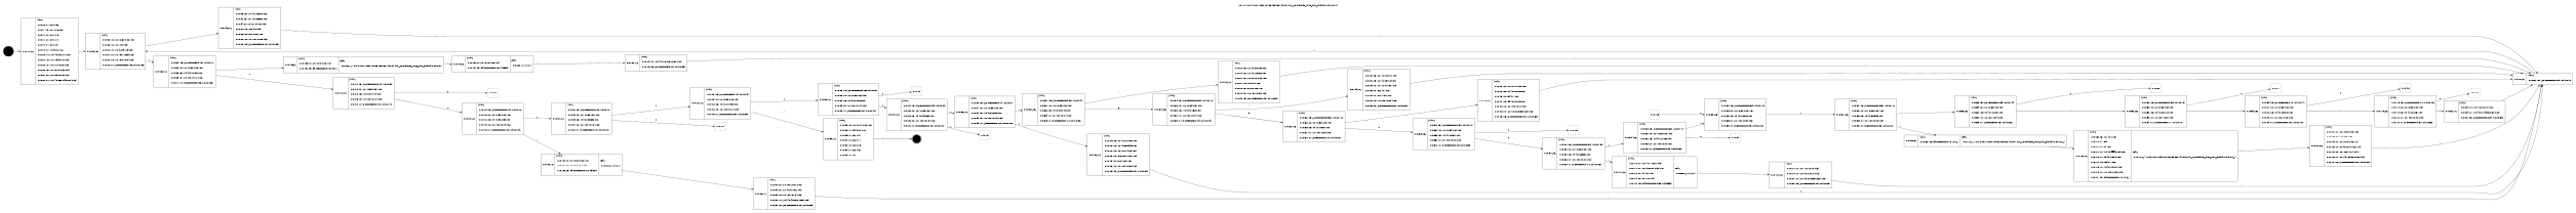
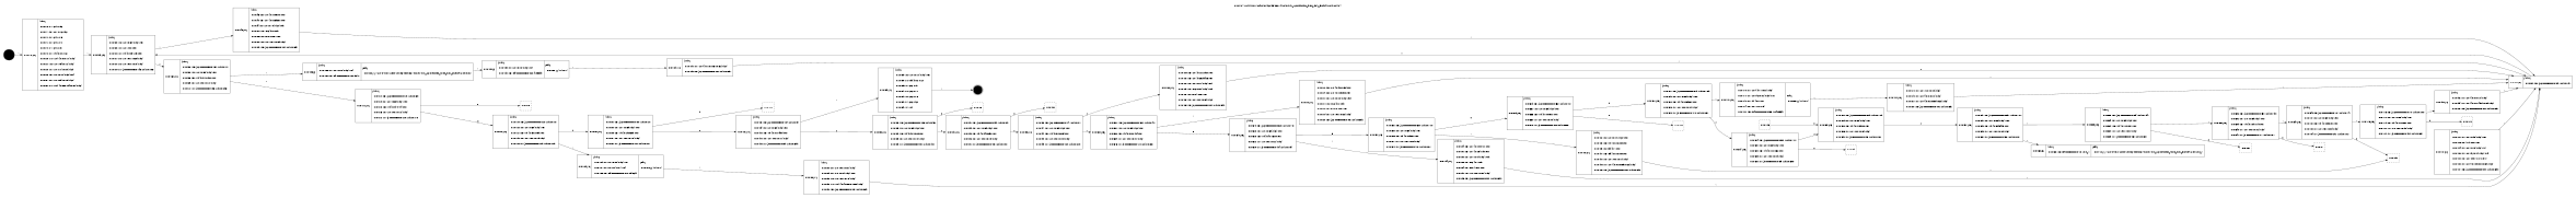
  digraph {
    fontname="Patrick Hand"
    label="0x401410 (/mnt/c/Users/mathe/Desktop/tcc/POCII/binaries/extr_mpvaudiooutao_lavc.c_drain_Final-ollvm.out::main(0))"
    labelloc=t
    rankdir=LR
    node [fontname="Patrick Hand" shape=record]
    edge [fontname="Patrick Hand"]
    Entry [fillcolor=black height=0.3 shape=circle style=filled width=0.3]
    n2 [label="{\n     0x401410 [43]\l\n     | [instrs]\l\n     &nbsp;&nbsp;0x401410 \<+1\>: push %rbp\l\n     &nbsp;&nbsp;0x401411 \<+3\>: mov %rsp,%rbp\l\n     &nbsp;&nbsp;0x401414 \<+2\>: push %r15\l\n     &nbsp;&nbsp;0x401416 \<+2\>: push %r14\l\n     &nbsp;&nbsp;0x401418 \<+1\>: push %rbx\l\n     &nbsp;&nbsp;0x401419 \<+7\>: sub $0xa8,%rsp\l\n     &nbsp;&nbsp;0x401420 \<+7\>: movl $0x0,-0x24(%rbp)\l\n     &nbsp;&nbsp;0x401427 \<+3\>: mov %edi,-0x28(%rbp)\l\n     &nbsp;&nbsp;0x40142a \<+4\>: mov %rsi,-0x30(%rbp)\l\n     &nbsp;&nbsp;0x40142e \<+3\>: mov -0x28(%rbp),%edi\l\n     &nbsp;&nbsp;0x401431 \<+3\>: mov %edi,-0x20(%rbp)\l\n     &nbsp;&nbsp;0x401434 \<+7\>: movl $0xc2ea12bf,-0x58(%rbp)\l\n  }"]
    n3 [label="{\n     0x40143b [23]\l\n     | [instrs]\l\n     &nbsp;&nbsp;0x40143b \<+3\>: mov -0x58(%rbp),%eax\l\n     &nbsp;&nbsp;0x40143e \<+2\>: mov %eax,%ecx\l\n     &nbsp;&nbsp;0x401440 \<+6\>: sub $0x80d166ab,%ecx\l\n     &nbsp;&nbsp;0x401446 \<+3\>: mov %eax,-0x5c(%rbp)\l\n     &nbsp;&nbsp;0x401449 \<+3\>: mov %ecx,-0x60(%rbp)\l\n     &nbsp;&nbsp;0x40144c \<+6\>: je 00000000004016f5 \<main+0x2e5\>\l\n  }"]
    n4 [label="{\n     0x4016f5 [27]\l\n     | [instrs]\l\n     &nbsp;&nbsp;0x4016f5 \<+5\>: mov $0x740e06c7,%eax\l\n     &nbsp;&nbsp;0x4016fa \<+5\>: mov $0x3756b534,%ecx\l\n     &nbsp;&nbsp;0x4016ff \<+3\>: mov -0x1c(%rbp),%edx\l\n     &nbsp;&nbsp;0x401702 \<+3\>: cmp $0x0,%edx\l\n     &nbsp;&nbsp;0x401705 \<+3\>: cmove %ecx,%eax\l\n     &nbsp;&nbsp;0x401708 \<+3\>: mov %eax,-0x58(%rbp)\l\n     &nbsp;&nbsp;0x40170b \<+5\>: jmp 00000000004019e8 \<main+0x5d8\>\l\n  }"]
    n5 [label="{\n     0x401452 [22]\l\n     | [instrs]\l\n     &nbsp;&nbsp;0x401452 \<+5\>: jmp 0000000000401457 \<main+0x47\>\l\n     &nbsp;&nbsp;0x401457 \<+3\>: mov -0x5c(%rbp),%eax\l\n     &nbsp;&nbsp;0x40145a \<+5\>: sub $0x87862b39,%eax\l\n     &nbsp;&nbsp;0x40145f \<+3\>: mov %eax,-0x64(%rbp)\l\n     &nbsp;&nbsp;0x401462 \<+6\>: je 00000000004017c5 \<main+0x3b5\>\l\n  }"]
    n6 [label="{\n     0x4019e8 [5]\l\n     | [instrs]\l\n     &nbsp;&nbsp;0x4019e8 \<+5\>: jmp 000000000040143b \<main+0x2b\>\l\n  }"]
    n7 [label="{\n     0x4017c5 [9]\l\n     | [instrs]\l\n     &nbsp;&nbsp;0x4017c5 \<+4\>: mov -0x40(%rbp),%rdi\l\n     &nbsp;&nbsp;0x4017c9 \<+5\>: call 0000000000401400 \<drain\>\l\n     | [calls]\l\n     &nbsp;&nbsp;0x401400 \{1\} (/mnt/c/Users/mathe/Desktop/tcc/POCII/binaries/extr_mpvaudiooutao_lavc.c_drain_Final-ollvm.out::drain)\l\n  }"]
    n8 [label="{\n     0x401468 [22]\l\n     | [instrs]\l\n     &nbsp;&nbsp;0x401468 \<+5\>: jmp 000000000040146d \<main+0x5d\>\l\n     &nbsp;&nbsp;0x40146d \<+3\>: mov -0x5c(%rbp),%eax\l\n     &nbsp;&nbsp;0x401470 \<+5\>: sub $0x8b1e181f,%eax\l\n     &nbsp;&nbsp;0x401475 \<+3\>: mov %eax,-0x68(%rbp)\l\n     &nbsp;&nbsp;0x401478 \<+6\>: je 000000000040182c \<main+0x41c\>\l\n  }"]
    n9 [label="{\n     0x4017ce [9]\l\n     | [instrs]\l\n     &nbsp;&nbsp;0x4017ce \<+4\>: mov -0x40(%rbp),%rdi\l\n     &nbsp;&nbsp;0x4017d2 \<+5\>: call 0000000000401030 \<free@plt\>\l\n     | [calls]\l\n     &nbsp;&nbsp;0x401030 \{1\} (unknown)\l\n  }"]
    n10 [label="{\n     0x40182c\l\n  }" style=dashed]
    n11 [label="{\n     0x40147e [22]\l\n     | [instrs]\l\n     &nbsp;&nbsp;0x40147e \<+5\>: jmp 0000000000401483 \<main+0x73\>\l\n     &nbsp;&nbsp;0x401483 \<+3\>: mov -0x5c(%rbp),%eax\l\n     &nbsp;&nbsp;0x401486 \<+5\>: sub $0x8b326c0d,%eax\l\n     &nbsp;&nbsp;0x40148b \<+3\>: mov %eax,-0x6c(%rbp)\l\n     &nbsp;&nbsp;0x40148e \<+6\>: je 000000000040169d \<main+0x28d\>\l\n  }"]
    Exit [fillcolor=black height=0.3 peripheries=2 shape=circle style=filled width=0.3]
    n13 [label="{\n     0x4017d7 [12]\l\n     | [instrs]\l\n     &nbsp;&nbsp;0x4017d7 \<+7\>: movl $0x76376a51,-0x58(%rbp)\l\n     &nbsp;&nbsp;0x4017de \<+5\>: jmp 00000000004019e8 \<main+0x5d8\>\l\n  }"]
    n14 [label="{\n     0x40169d [13]\l\n     | [instrs]\l\n     &nbsp;&nbsp;0x40169d \<+4\>: mov -0x30(%rbp),%rax\l\n     &nbsp;&nbsp;0x4016a1 \<+4\>: mov 0x8(%rax),%rdi\l\n     &nbsp;&nbsp;0x4016a5 \<+5\>: call 0000000000401060 \<atoi@plt\>\l\n     | [calls]\l\n     &nbsp;&nbsp;0x401060 \{1\} (unknown)\l\n  }"]
    n15 [label="{\n     0x401494 [22]\l\n     | [instrs]\l\n     &nbsp;&nbsp;0x401494 \<+5\>: jmp 0000000000401499 \<main+0x89\>\l\n     &nbsp;&nbsp;0x401499 \<+3\>: mov -0x5c(%rbp),%eax\l\n     &nbsp;&nbsp;0x40149c \<+5\>: sub $0x8da605ab,%eax\l\n     &nbsp;&nbsp;0x4014a1 \<+3\>: mov %eax,-0x70(%rbp)\l\n     &nbsp;&nbsp;0x4014a4 \<+6\>: je 0000000000401879 \<main+0x469\>\l\n  }"]
    n16 [label="{\n     0x40162e\l\n  }" style=dashed]
    n17 [label="{\n     0x4016aa [21]\l\n     | [instrs]\l\n     &nbsp;&nbsp;0x4016aa \<+3\>: mov %eax,-0x34(%rbp)\l\n     &nbsp;&nbsp;0x4016ad \<+3\>: mov -0x34(%rbp),%eax\l\n     &nbsp;&nbsp;0x4016b0 \<+3\>: mov %eax,-0x1c(%rbp)\l\n     &nbsp;&nbsp;0x4016b3 \<+7\>: movl $0xfa12532e,-0x58(%rbp)\l\n     &nbsp;&nbsp;0x4016ba \<+5\>: jmp 00000000004019e8 \<main+0x5d8\>\l\n  }"]
    n18 [label="{\n     0x401879\l\n  }" style=dashed]
    n19 [label="{\n     0x4014aa [22]\l\n     | [instrs]\l\n     &nbsp;&nbsp;0x4014aa \<+5\>: jmp 00000000004014af \<main+0x9f\>\l\n     &nbsp;&nbsp;0x4014af \<+3\>: mov -0x5c(%rbp),%eax\l\n     &nbsp;&nbsp;0x4014b2 \<+5\>: sub $0xa771f0bd,%eax\l\n     &nbsp;&nbsp;0x4014b7 \<+3\>: mov %eax,-0x74(%rbp)\l\n     &nbsp;&nbsp;0x4014ba \<+6\>: je 00000000004019cb \<main+0x5bb\>\l\n  }"]
    n20 [label="{\n     0x4019b8 [19]\l\n     | [instrs]\l\n     &nbsp;&nbsp;0x4019b8 \<+7\>: movl $0x0,-0x24(%rbp)\l\n     &nbsp;&nbsp;0x4019bf \<+7\>: movl $0xa771f0bd,-0x58(%rbp)\l\n     &nbsp;&nbsp;0x4019c6 \<+5\>: jmp 00000000004019e8 \<main+0x5d8\>\l\n  }"]
    n21 [label="{\n     0x4019cb [17]\l\n     | [instrs]\l\n     &nbsp;&nbsp;0x4019cb \<+3\>: mov -0x24(%rbp),%eax\l\n     &nbsp;&nbsp;0x4019ce \<+7\>: add $0xa8,%rsp\l\n     &nbsp;&nbsp;0x4019d5 \<+1\>: pop %rbx\l\n     &nbsp;&nbsp;0x4019d6 \<+2\>: pop %r14\l\n     &nbsp;&nbsp;0x4019d8 \<+2\>: pop %r15\l\n     &nbsp;&nbsp;0x4019da \<+1\>: pop %rbp\l\n     &nbsp;&nbsp;0x4019db \<+1\>: ret\l\n  }"]
    n22 [label="{\n     0x4014c0 [22]\l\n     | [instrs]\l\n     &nbsp;&nbsp;0x4014c0 \<+5\>: jmp 00000000004014c5 \<main+0xb5\>\l\n     &nbsp;&nbsp;0x4014c5 \<+3\>: mov -0x5c(%rbp),%eax\l\n     &nbsp;&nbsp;0x4014c8 \<+5\>: sub $0xb912c6ec,%eax\l\n     &nbsp;&nbsp;0x4014cd \<+3\>: mov %eax,-0x78(%rbp)\l\n     &nbsp;&nbsp;0x4014d0 \<+6\>: je 00000000004018c4 \<main+0x4b4\>\l\n  }"]
    n23 [label="{\n     0x401615 [25]\l\n     | [instrs]\l\n     &nbsp;&nbsp;0x401615 \<+5\>: jmp 000000000040161a \<main+0x20a\>\l\n     &nbsp;&nbsp;0x40161a \<+3\>: mov -0x5c(%rbp),%eax\l\n     &nbsp;&nbsp;0x40161d \<+5\>: sub $0x76376a51,%eax\l\n     &nbsp;&nbsp;0x401622 \<+6\>: mov %eax,-0xb0(%rbp)\l\n     &nbsp;&nbsp;0x401628 \<+6\>: je 00000000004019b8 \<main+0x5a8\>\l\n  }"]
    n24 [label="{\n     0x4018c4\l\n  }" style=dashed]
    n25 [label="{\n     0x4014d6 [22]\l\n     | [instrs]\l\n     &nbsp;&nbsp;0x4014d6 \<+5\>: jmp 00000000004014db \<main+0xcb\>\l\n     &nbsp;&nbsp;0x4014db \<+3\>: mov -0x5c(%rbp),%eax\l\n     &nbsp;&nbsp;0x4014de \<+5\>: sub $0xbf860d59,%eax\l\n     &nbsp;&nbsp;0x4014e3 \<+3\>: mov %eax,-0x7c(%rbp)\l\n     &nbsp;&nbsp;0x4014e6 \<+6\>: je 000000000040189a \<main+0x48a\>\l\n  }"]
    n26 [label="{\n     0x4018b8\l\n  }" style=dashed]
    n27 [label="{\n     0x40189a\l\n  }" style=dashed]
    n28 [label="{\n     0x4014ec [22]\l\n     | [instrs]\l\n     &nbsp;&nbsp;0x4014ec \<+5\>: jmp 00000000004014f1 \<main+0xe1\>\l\n     &nbsp;&nbsp;0x4014f1 \<+3\>: mov -0x5c(%rbp),%eax\l\n     &nbsp;&nbsp;0x4014f4 \<+5\>: sub $0xc240a9cd,%eax\l\n     &nbsp;&nbsp;0x4014f9 \<+3\>: mov %eax,-0x80(%rbp)\l\n     &nbsp;&nbsp;0x4014fc \<+6\>: je 000000000040173e \<main+0x32e\>\l\n  }"]
    n29 [label="{\n     0x4015fc [25]\l\n     | [instrs]\l\n     &nbsp;&nbsp;0x4015fc \<+5\>: jmp 0000000000401601 \<main+0x1f1\>\l\n     &nbsp;&nbsp;0x401601 \<+3\>: mov -0x5c(%rbp),%eax\l\n     &nbsp;&nbsp;0x401604 \<+5\>: sub $0x740e06c7,%eax\l\n     &nbsp;&nbsp;0x401609 \<+6\>: mov %eax,-0xac(%rbp)\l\n     &nbsp;&nbsp;0x40160f \<+6\>: je 00000000004018b8 \<main+0x4a8\>\l\n  }"]
    n30 [label="{\n     0x40173e [27]\l\n     | [instrs]\l\n     &nbsp;&nbsp;0x40173e \<+5\>: mov $0x87862b39,%eax\l\n     &nbsp;&nbsp;0x401743 \<+5\>: mov $0x5c8bdf25,%ecx\l\n     &nbsp;&nbsp;0x401748 \<+3\>: mov -0x44(%rbp),%edx\l\n     &nbsp;&nbsp;0x40174b \<+3\>: cmp -0x38(%rbp),%edx\l\n     &nbsp;&nbsp;0x40174e \<+3\>: cmovl %ecx,%eax\l\n     &nbsp;&nbsp;0x401751 \<+3\>: mov %eax,-0x58(%rbp)\l\n     &nbsp;&nbsp;0x401754 \<+5\>: jmp 00000000004019e8 \<main+0x5d8\>\l\n  }"]
    n31 [label="{\n     0x401502 [25]\l\n     | [instrs]\l\n     &nbsp;&nbsp;0x401502 \<+5\>: jmp 0000000000401507 \<main+0xf7\>\l\n     &nbsp;&nbsp;0x401507 \<+3\>: mov -0x5c(%rbp),%eax\l\n     &nbsp;&nbsp;0x40150a \<+5\>: sub $0xc2ea12bf,%eax\l\n     &nbsp;&nbsp;0x40150f \<+6\>: mov %eax,-0x84(%rbp)\l\n     &nbsp;&nbsp;0x401515 \<+6\>: je 000000000040166a \<main+0x25a\>\l\n  }"]
    n32 [label="{\n     0x401811\l\n  }" style=dashed]
    n33 [label="{\n     0x40166a [27]\l\n     | [instrs]\l\n     &nbsp;&nbsp;0x40166a \<+5\>: mov $0x8b326c0d,%eax\l\n     &nbsp;&nbsp;0x40166f \<+5\>: mov $0x474ed990,%ecx\l\n     &nbsp;&nbsp;0x401674 \<+3\>: mov -0x20(%rbp),%edx\l\n     &nbsp;&nbsp;0x401677 \<+3\>: cmp $0x2,%edx\l\n     &nbsp;&nbsp;0x40167a \<+3\>: cmovne %ecx,%eax\l\n     &nbsp;&nbsp;0x40167d \<+3\>: mov %eax,-0x58(%rbp)\l\n     &nbsp;&nbsp;0x401680 \<+5\>: jmp 00000000004019e8 \<main+0x5d8\>\l\n  }"]
    n34 [label="{\n     0x40151b [25]\l\n     | [instrs]\l\n     &nbsp;&nbsp;0x40151b \<+5\>: jmp 0000000000401520 \<main+0x110\>\l\n     &nbsp;&nbsp;0x401520 \<+3\>: mov -0x5c(%rbp),%eax\l\n     &nbsp;&nbsp;0x401523 \<+5\>: sub $0xfa12532e,%eax\l\n     &nbsp;&nbsp;0x401528 \<+6\>: mov %eax,-0x88(%rbp)\l\n     &nbsp;&nbsp;0x40152e \<+6\>: je 00000000004016bf \<main+0x2af\>\l\n  }"]
    n35 [label="{\n     0x4015e3 [25]\l\n     | [instrs]\l\n     &nbsp;&nbsp;0x4015e3 \<+5\>: jmp 00000000004015e8 \<main+0x1d8\>\l\n     &nbsp;&nbsp;0x4015e8 \<+3\>: mov -0x5c(%rbp),%eax\l\n     &nbsp;&nbsp;0x4015eb \<+5\>: sub $0x73b6766b,%eax\l\n     &nbsp;&nbsp;0x4015f0 \<+6\>: mov %eax,-0xa8(%rbp)\l\n     &nbsp;&nbsp;0x4015f6 \<+6\>: je 0000000000401811 \<main+0x401\>\l\n  }"]
    n36 [label="{\n     0x4016bf [27]\l\n     | [instrs]\l\n     &nbsp;&nbsp;0x4016bf \<+5\>: mov $0x791c4127,%eax\l\n     &nbsp;&nbsp;0x4016c4 \<+5\>: mov $0x80d166ab,%ecx\l\n     &nbsp;&nbsp;0x4016c9 \<+3\>: mov -0x1c(%rbp),%edx\l\n     &nbsp;&nbsp;0x4016cc \<+3\>: cmp $0x1,%edx\l\n     &nbsp;&nbsp;0x4016cf \<+3\>: cmovl %ecx,%eax\l\n     &nbsp;&nbsp;0x4016d2 \<+3\>: mov %eax,-0x58(%rbp)\l\n     &nbsp;&nbsp;0x4016d5 \<+5\>: jmp 00000000004019e8 \<main+0x5d8\>\l\n  }"]
    n37 [label="{\n     0x401534 [25]\l\n     | [instrs]\l\n     &nbsp;&nbsp;0x401534 \<+5\>: jmp 0000000000401539 \<main+0x129\>\l\n     &nbsp;&nbsp;0x401539 \<+3\>: mov -0x5c(%rbp),%eax\l\n     &nbsp;&nbsp;0x40153c \<+5\>: sub $0x79d79a4,%eax\l\n     &nbsp;&nbsp;0x401541 \<+6\>: mov %eax,-0x8c(%rbp)\l\n     &nbsp;&nbsp;0x401547 \<+6\>: je 00000000004017a6 \<main+0x396\>\l\n  }"]
    n38 [label="{\n     0x401954\l\n  }" style=dashed]
    n39 [label="{\n     0x4017a6 [31]\l\n     | [instrs]\l\n     &nbsp;&nbsp;0x4017a6 \<+3\>: mov -0x44(%rbp),%eax\l\n     &nbsp;&nbsp;0x4017a9 \<+5\>: sub $0x467369ae,%eax\l\n     &nbsp;&nbsp;0x4017ae \<+3\>: add $0x1,%eax\l\n     &nbsp;&nbsp;0x4017b1 \<+5\>: add $0x467369ae,%eax\l\n     &nbsp;&nbsp;0x4017b6 \<+3\>: mov %eax,-0x44(%rbp)\l\n     &nbsp;&nbsp;0x4017b9 \<+7\>: movl $0xc240a9cd,-0x58(%rbp)\l\n     &nbsp;&nbsp;0x4017c0 \<+5\>: jmp 00000000004019e8 \<main+0x5d8\>\l\n  }"]
    n40 [label="{\n     0x40154d [25]\l\n     | [instrs]\l\n     &nbsp;&nbsp;0x40154d \<+5\>: jmp 0000000000401552 \<main+0x142\>\l\n     &nbsp;&nbsp;0x401552 \<+3\>: mov -0x5c(%rbp),%eax\l\n     &nbsp;&nbsp;0x401555 \<+5\>: sub $0x1999e047,%eax\l\n     &nbsp;&nbsp;0x40155a \<+6\>: mov %eax,-0x90(%rbp)\l\n     &nbsp;&nbsp;0x401560 \<+6\>: je 00000000004019ac \<main+0x59c\>\l\n  }"]
    n41 [label="{\n     0x4019ac\l\n  }" style=dashed]
    n42 [label="{\n     0x401566 [25]\l\n     | [instrs]\l\n     &nbsp;&nbsp;0x401566 \<+5\>: jmp 000000000040156b \<main+0x15b\>\l\n     &nbsp;&nbsp;0x40156b \<+3\>: mov -0x5c(%rbp),%eax\l\n     &nbsp;&nbsp;0x40156e \<+5\>: sub $0x3756b534,%eax\l\n     &nbsp;&nbsp;0x401573 \<+6\>: mov %eax,-0x94(%rbp)\l\n     &nbsp;&nbsp;0x401579 \<+6\>: je 0000000000401710 \<main+0x300\>\l\n  }"]
    n43 [label="{\n     0x401710 [23]\l\n     | [instrs]\l\n     &nbsp;&nbsp;0x401710 \<+7\>: movl $0x1,-0x38(%rbp)\l\n     &nbsp;&nbsp;0x401717 \<+4\>: movslq -0x38(%rbp),%rax\l\n     &nbsp;&nbsp;0x40171b \<+4\>: shl $0x2,%rax\l\n     &nbsp;&nbsp;0x40171f \<+3\>: mov %rax,%rdi\l\n     &nbsp;&nbsp;0x401722 \<+5\>: call 0000000000401050 \<malloc@plt\>\l\n     | [calls]\l\n     &nbsp;&nbsp;0x401050 \{1\} (unknown)\l\n  }"]
    n44 [label="{\n     0x40157f [25]\l\n     | [instrs]\l\n     &nbsp;&nbsp;0x40157f \<+5\>: jmp 0000000000401584 \<main+0x174\>\l\n     &nbsp;&nbsp;0x401584 \<+3\>: mov -0x5c(%rbp),%eax\l\n     &nbsp;&nbsp;0x401587 \<+5\>: sub $0x42447a56,%eax\l\n     &nbsp;&nbsp;0x40158c \<+6\>: mov %eax,-0x98(%rbp)\l\n     &nbsp;&nbsp;0x401592 \<+6\>: je 00000000004019dc \<main+0x5cc\>\l\n  }"]
    n45 [label="{\n     0x401786 [32]\l\n     | [instrs]\l\n     &nbsp;&nbsp;0x401786 \<+6\>: mov -0xbc(%rbp),%ecx\l\n     &nbsp;&nbsp;0x40178c \<+3\>: imul %eax,%ecx\l\n     &nbsp;&nbsp;0x40178f \<+4\>: mov -0x40(%rbp),%rsi\l\n     &nbsp;&nbsp;0x401793 \<+4\>: movslq -0x44(%rbp),%rdi\l\n     &nbsp;&nbsp;0x401797 \<+3\>: mov %ecx,(%rsi,%rdi,4)\l\n     &nbsp;&nbsp;0x40179a \<+7\>: movl $0x79d79a4,-0x58(%rbp)\l\n     &nbsp;&nbsp;0x4017a1 \<+5\>: jmp 00000000004019e8 \<main+0x5d8\>\l\n  }"]
    n46 [label="{\n     0x401727 [23]\l\n     | [instrs]\l\n     &nbsp;&nbsp;0x401727 \<+4\>: mov %rax,-0x40(%rbp)\l\n     &nbsp;&nbsp;0x40172b \<+7\>: movl $0x0,-0x44(%rbp)\l\n     &nbsp;&nbsp;0x401732 \<+7\>: movl $0xc240a9cd,-0x58(%rbp)\l\n     &nbsp;&nbsp;0x401739 \<+5\>: jmp 00000000004019e8 \<main+0x5d8\>\l\n  }"]
    n47 [label="{\n     0x4019dc\l\n  }" style=dashed]
    n48 [label="{\n     0x401598 [25]\l\n     | [instrs]\l\n     &nbsp;&nbsp;0x401598 \<+5\>: jmp 000000000040159d \<main+0x18d\>\l\n     &nbsp;&nbsp;0x40159d \<+3\>: mov -0x5c(%rbp),%eax\l\n     &nbsp;&nbsp;0x4015a0 \<+5\>: sub $0x474ed990,%eax\l\n     &nbsp;&nbsp;0x4015a5 \<+6\>: mov %eax,-0x9c(%rbp)\l\n     &nbsp;&nbsp;0x4015ab \<+6\>: je 0000000000401685 \<main+0x275\>\l\n  }"]
-   n49 [label="{\n     0x40175e [40]\l\n     | [instrs]\l\n     &nbsp;&nbsp;0x40175e \<+5\>: mov $0x2,%ecx\l\n     &nbsp;&nbsp;0x401763 \<+1\>: cltd\l\n     &nbsp;&nbsp;0x401764 \<+2\>: idiv %ecx\l\n     &nbsp;&nbsp;0x401766 \<+6\>: imul $0xfffffffe,%edx,%ecx\l\n     &nbsp;&nbsp;0x40176c \<+6\>: add $0x47d6a1d1,%ecx\l\n     &nbsp;&nbsp;0x401772 \<+3\>: add $0x1,%ecx\l\n     &nbsp;&nbsp;0x401775 \<+6\>: sub $0x47d6a1d1,%ecx\l\n     &nbsp;&nbsp;0x40177b \<+6\>: mov %ecx,-0xbc(%rbp)\l\n     &nbsp;&nbsp;0x401781 \<+5\>: call 0000000000401160 \<next_i\>\l\n     | [calls]\l\n     &nbsp;&nbsp;0x401160 \{1\} (/mnt/c/Users/mathe/Desktop/tcc/POCII/binaries/extr_mpvaudiooutao_lavc.c_drain_Final-ollvm.out::next_i)\l\n  }"]
    n50 [label="{\n     0x4015b1 [25]\l\n     | [instrs]\l\n     &nbsp;&nbsp;0x4015b1 \<+5\>: jmp 00000000004015b6 \<main+0x1a6\>\l\n     &nbsp;&nbsp;0x4015b6 \<+3\>: mov -0x5c(%rbp),%eax\l\n     &nbsp;&nbsp;0x4015b9 \<+5\>: sub $0x5c8bdf25,%eax\l\n     &nbsp;&nbsp;0x4015be \<+6\>: mov %eax,-0xa0(%rbp)\l\n     &nbsp;&nbsp;0x4015c4 \<+6\>: je 0000000000401759 \<main+0x349\>\l\n  }"]
    n51 [label="{\n     0x4015ca [25]\l\n     | [instrs]\l\n     &nbsp;&nbsp;0x4015ca \<+5\>: jmp 00000000004015cf \<main+0x1bf\>\l\n     &nbsp;&nbsp;0x4015cf \<+3\>: mov -0x5c(%rbp),%eax\l\n     &nbsp;&nbsp;0x4015d2 \<+5\>: sub $0x72682ca1,%eax\l\n     &nbsp;&nbsp;0x4015d7 \<+6\>: mov %eax,-0xa4(%rbp)\l\n     &nbsp;&nbsp;0x4015dd \<+6\>: je 0000000000401954 \<main+0x544\>\l\n  }"]
    n52 [label="{\n     0x401685\l\n  }" style=dashed]
    n53 [label="{\n     0x401759 [5]\l\n     | [instrs]\l\n     &nbsp;&nbsp;0x401759 \<+5\>: call 0000000000401160 \<next_i\>\l\n     | [calls]\l\n     &nbsp;&nbsp;0x401160 \{1\} (/mnt/c/Users/mathe/Desktop/tcc/POCII/binaries/extr_mpvaudiooutao_lavc.c_drain_Final-ollvm.out::next_i)\l\n  }"]
    Entry -> n2 [label=" 1"]
    n2 -> n3 [label=" 1"]
    n3 -> n4 [label=" 1"]
    n3 -> n5 [label=" 11"]
    n4 -> n6 [label=" 1"]
    n5 -> n7 [label=" 1"]
    n5 -> n8 [label=" 10"]
    n6 -> n3 [label=" 11"]
    n7 -> n9 [label=" 1"]
    n8 -> n10 [label=" 0"]
    n8 -> n11 [label=" 10"]
    n9 -> n13 [label=" 1"]
    n11 -> n14 [label=" 1"]
    n11 -> n15 [label=" 9"]
    n13 -> n6 [label=" 1"]
    n14 -> n17 [label=" 1"]
    n15 -> n18 [label=" 0"]
    n15 -> n19 [label=" 9"]
    n17 -> n6 [label=" 1"]
    n19 -> n21 [label=" 1"]
    n19 -> n22 [label=" 8"]
    n20 -> n6 [label=" 1"]
    n21 -> Exit [label=" 1"]
    n22 -> n24 [label=" 0"]
    n22 -> n25 [label=" 8"]
    n23 -> n16 [label=" 0"]
    n23 -> n20 [label=" 1"]
    n25 -> n27 [label=" 0"]
    n25 -> n28 [label=" 8"]
    n28 -> n30 [label=" 2"]
    n28 -> n31 [label=" 6"]
    n29 -> n23 [label=" 1"]
    n29 -> n26 [label=" 0"]
    n30 -> n6 [label=" 2"]
    n31 -> n33 [label=" 1"]
    n31 -> n34 [label=" 5"]
    n33 -> n6 [label=" 1"]
    n34 -> n36 [label=" 1"]
    n34 -> n37 [label=" 5"]
    n35 -> n29 [label=" 1"]
    n35 -> n32 [label=" 0"]
    n36 -> n6 [label=" 1"]
    n37 -> n39 [label=" 1"]
    n37 -> n40 [label=" 3"]
-   n39 -> n6 [label=" 1"]
+   n39 -> n26 [label=" 1"]
    n40 -> n41 [label=" 0"]
    n40 -> n42 [label=" 3"]
    n42 -> n43 [label=" 1"]
    n42 -> n44 [label=" 2"]
    n43 -> n46 [label=" 1"]
    n44 -> n47 [label=" 0"]
    n44 -> n48 [label=" 2"]
    n45 -> n6 [label=" 1"]
    n46 -> n6 [label=" 1"]
    n48 -> n50 [label=" 2"]
-   n49 -> n45 [label=" 1"]
    n50 -> n51 [label=" 1"]
    n50 -> n53 [label=" 1"]
    n51 -> n35 [label=" 1"]
    n51 -> n38 [label=" 0"]
    n52 -> n48 [label=" 0"]
-   n53 -> n49 [label=" 1"]
  }
